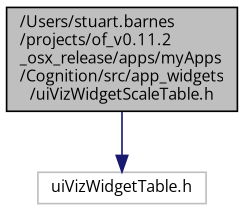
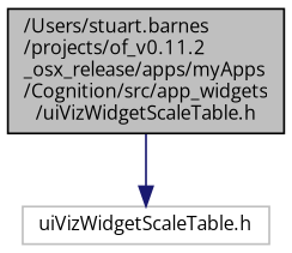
  digraph {
    fontname="Open Sans"
    node [fontname="Open Sans" fontsize=10 shape=record style=filled]
    n1 [color=black fillcolor=grey75 fontcolor=black height=0.2 label="/Users/stuart.barnes\l/projects/of_v0.11.2\l_osx_release/apps/myApps\l/Cognition/src/app_widgets\l/uiVizWidgetScaleTable.h" width=0.4]
-   n2 [color=grey75 fillcolor=white height=0.2 label="uiVizWidgetTable.h" width=0.4]
+   n2 [color=grey75 fillcolor=white height=0.2 label="uiVizWidgetScaleTable.h" width=0.4]
    n1 -> n2 [color=midnightblue fontname="Open Sans" fontsize=10 labelfontname=Helvetica labelfontsize=10 style=solid]
  }
